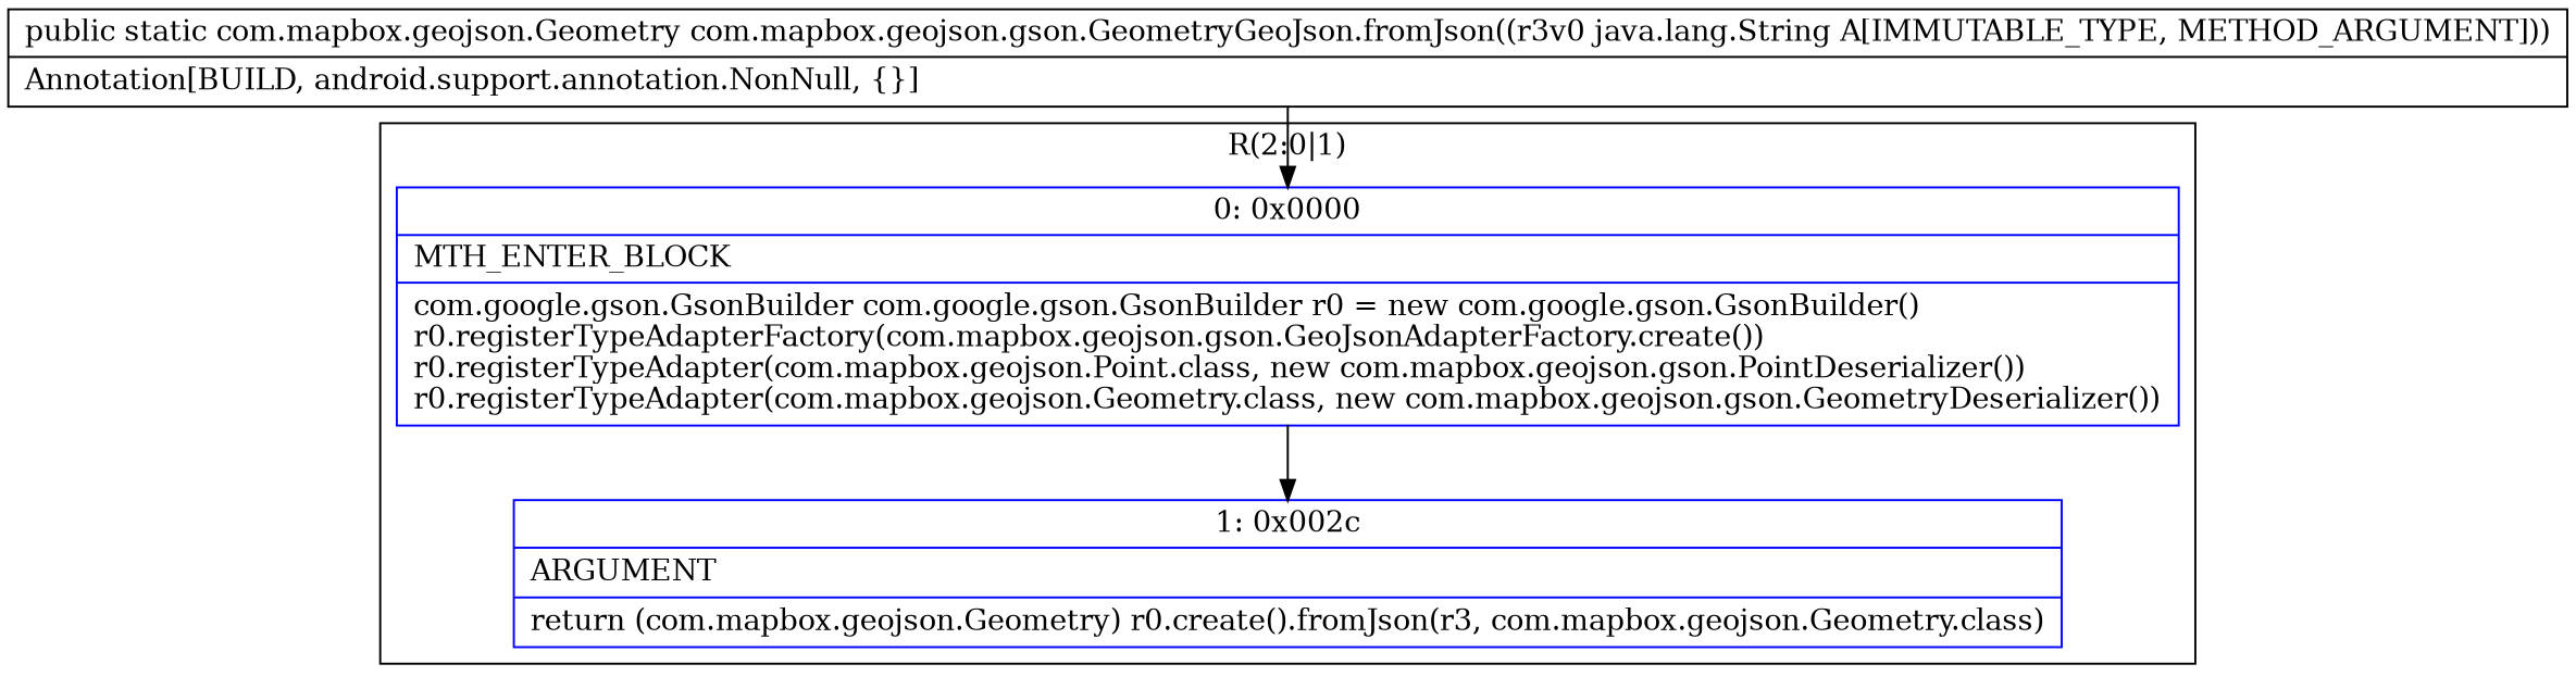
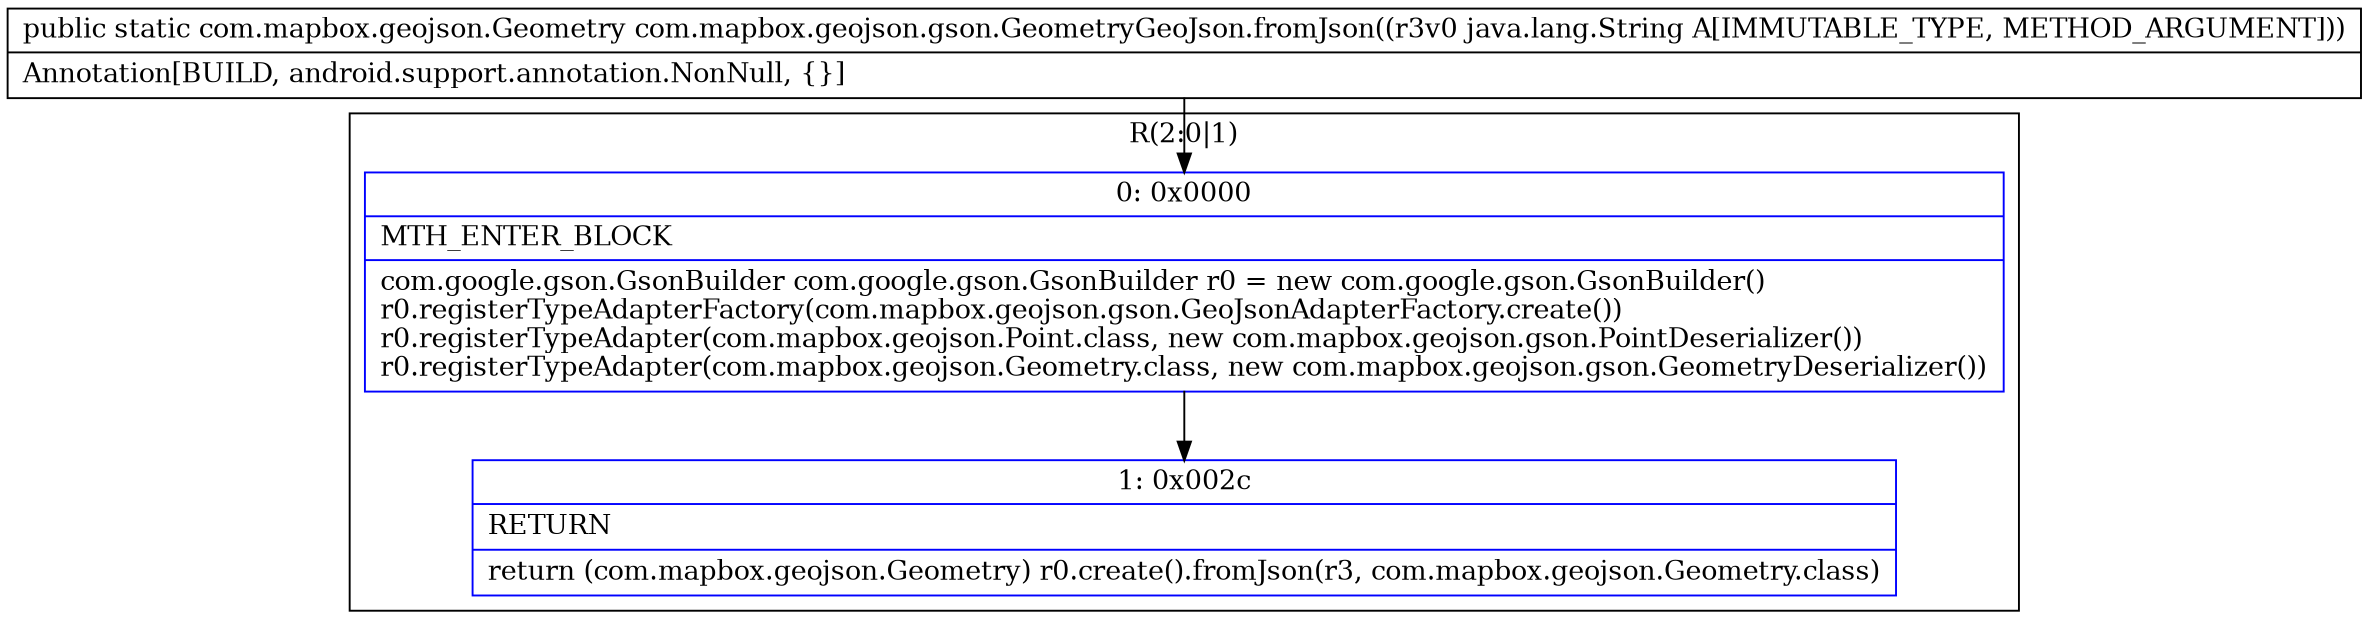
  digraph {
    node [color=blue shape=record]
    n1 [label="{0\:\ 0x0000|MTH_ENTER_BLOCK\l|com.google.gson.GsonBuilder com.google.gson.GsonBuilder r0 = new com.google.gson.GsonBuilder()\lr0.registerTypeAdapterFactory(com.mapbox.geojson.gson.GeoJsonAdapterFactory.create())\lr0.registerTypeAdapter(com.mapbox.geojson.Point.class, new com.mapbox.geojson.gson.PointDeserializer())\lr0.registerTypeAdapter(com.mapbox.geojson.Geometry.class, new com.mapbox.geojson.gson.GeometryDeserializer())\l}"]
-   n2 [label="{1\:\ 0x002c|ARGUMENT\l|return (com.mapbox.geojson.Geometry) r0.create().fromJson(r3, com.mapbox.geojson.Geometry.class)\l}"]
+   n2 [label="{1\:\ 0x002c|RETURN\l|return (com.mapbox.geojson.Geometry) r0.create().fromJson(r3, com.mapbox.geojson.Geometry.class)\l}"]
    n3 [label="{public static com.mapbox.geojson.Geometry com.mapbox.geojson.gson.GeometryGeoJson.fromJson((r3v0 java.lang.String A[IMMUTABLE_TYPE, METHOD_ARGUMENT]))  | Annotation[BUILD, android.support.annotation.NonNull, \{\}]\l}" color=""]
    subgraph cluster_1 {
      label="R(2:0|1)"
      n1
      n2
    }
    n1 -> n2
    n3 -> n1
  }
